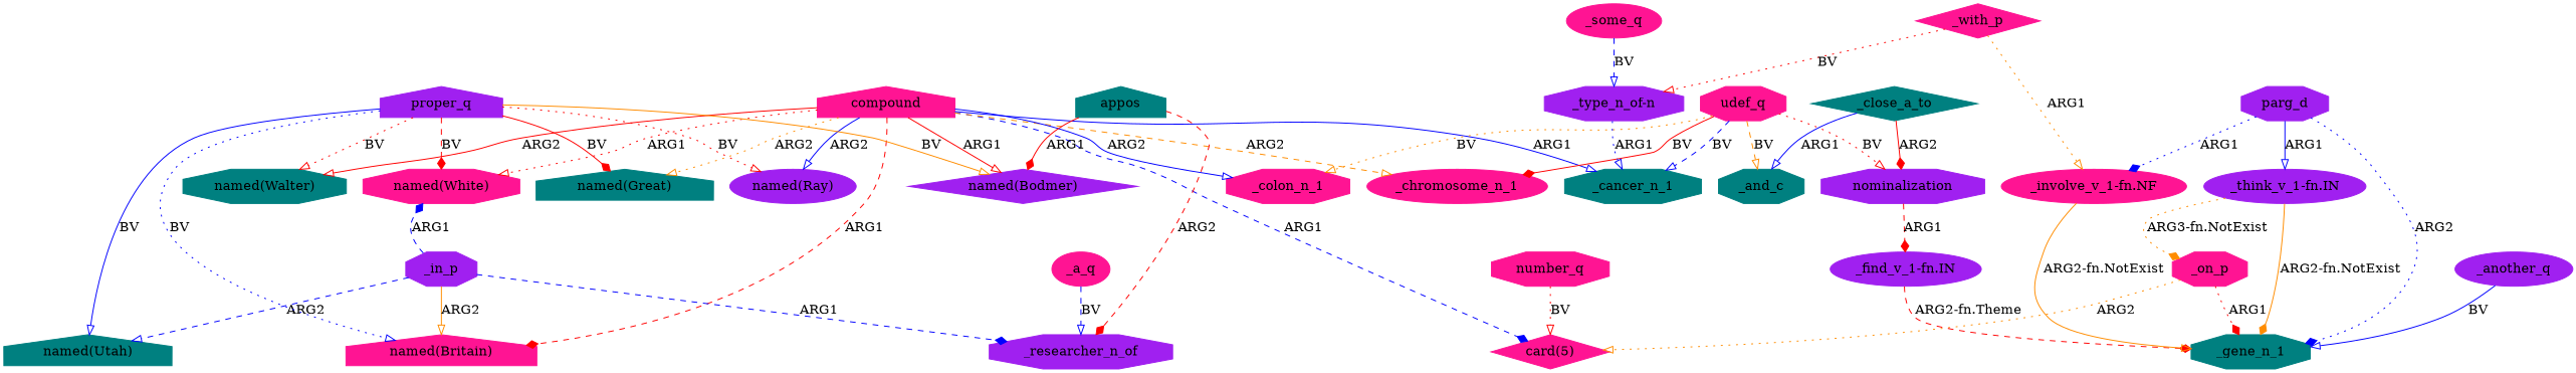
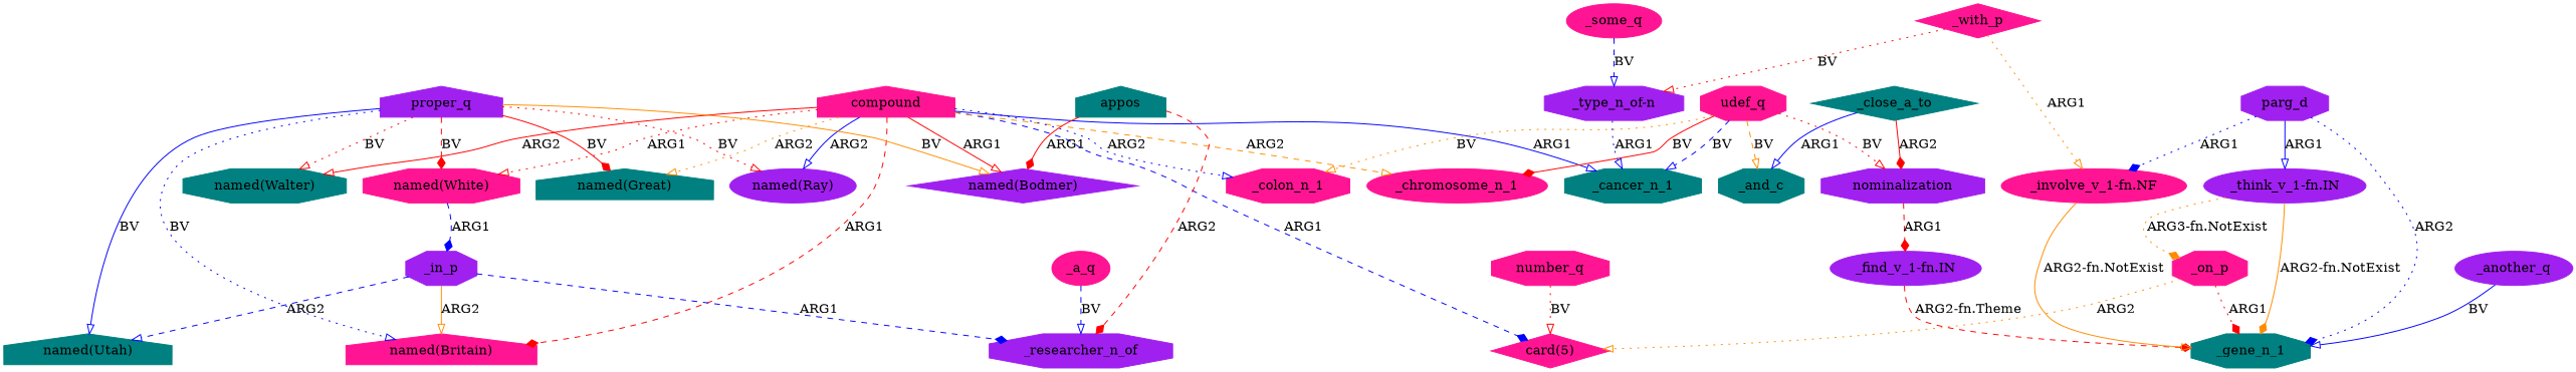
  digraph {
    node [color=deeppink shape=octagon style=filled]
    edge [arrowhead=onormal color=red style=dotted]
    compound [shape=house]
    "named(Walter)" [color=teal]
    "named(Britain)" [shape=house]
    _cancer_n_1 [color=teal]
    "card(5)" [shape=diamond]
    _chromosome_n_1 [shape=ellipse]
    "named(Great)" [color=teal shape=house]
    "named(Bodmer)" [color=purple shape=diamond]
    "named(Ray)" [color=purple shape=ellipse]
    "named(White)"
    _colon_n_1
    "_think_v_1-fn.IN" [color=purple shape=ellipse]
    _gene_n_1 [color=teal]
    _on_p
    _in_p [color=purple]
    _researcher_n_of [color=purple]
    "named(Utah)" [color=teal shape=house]
    udef_q
    nominalization [color=purple]
    _and_c [color=teal]
    "_find_v_1-fn.IN" [color=purple shape=ellipse]
    proper_q [color=purple shape=house]
    _another_q [color=purple shape=ellipse]
    parg_d [color=purple]
    "_involve_v_1-fn.NF" [shape=ellipse]
    appos [color=teal shape=house]
    _with_p [shape=diamond]
    "_type_n_of-n" [color=purple]
    _a_q [shape=ellipse]
    number_q
    _some_q [shape=ellipse]
    _close_a_to [color=teal shape=diamond]
    compound -> "named(Walter)" [label=ARG2 style=solid]
    compound -> "named(Britain)" [arrowhead=diamond label=ARG1 style=dashed]
    compound -> _cancer_n_1 [color=blue label=ARG1 style=solid]
    compound -> "card(5)" [arrowhead=diamond color=blue label=ARG1 style=dashed]
    compound -> _chromosome_n_1 [color=darkorange label=ARG2 style=dashed]
    compound -> "named(Great)" [color=darkorange label=ARG2]
    compound -> "named(Bodmer)" [label=ARG1 style=solid]
    compound -> "named(Ray)" [color=blue label=ARG2 style=solid]
    compound -> "named(White)" [label=ARG1]
-   compound -> _colon_n_1 [color=blue label=ARG2 style=solid]
+   compound -> _colon_n_1 [color=blue label=ARG2]
    "_think_v_1-fn.IN" -> _gene_n_1 [arrowhead=diamond color=darkorange label="ARG2-fn.NotExist" style=solid]
    "_think_v_1-fn.IN" -> _on_p [arrowhead=diamond color=darkorange label="ARG3-fn.NotExist"]
    _on_p -> "card(5)" [color=darkorange label=ARG2]
    _on_p -> _gene_n_1 [arrowhead=diamond label=ARG1]
    _in_p -> "named(Britain)" [color=darkorange label=ARG2 style=solid]
-   _in_p -> "named(White)" [arrowhead=diamond color=blue label=ARG1 style=dashed]
+   "named(White)" -> _in_p [arrowhead=diamond color=blue label=ARG1 style=dashed]
    _in_p -> _researcher_n_of [arrowhead=diamond color=blue label=ARG1 style=dashed]
    _in_p -> "named(Utah)" [color=blue label=ARG2 style=dashed]
    udef_q -> _cancer_n_1 [color=blue label=BV style=dashed]
    udef_q -> _chromosome_n_1 [arrowhead=diamond label=BV style=solid]
    udef_q -> _colon_n_1 [color=darkorange label=BV]
    udef_q -> nominalization [label=BV]
    udef_q -> _and_c [color=darkorange label=BV style=dashed]
    nominalization -> "_find_v_1-fn.IN" [arrowhead=diamond label=ARG1 style=dashed]
    "_find_v_1-fn.IN" -> _gene_n_1 [arrowhead=diamond label="ARG2-fn.Theme" style=dashed]
    proper_q -> "named(Walter)" [label=BV]
    proper_q -> "named(Britain)" [color=blue label=BV]
    proper_q -> "named(Great)" [arrowhead=diamond label=BV style=solid]
    proper_q -> "named(Bodmer)" [color=darkorange label=BV style=solid]
    proper_q -> "named(Ray)" [label=BV]
    proper_q -> "named(White)" [arrowhead=diamond label=BV style=dashed]
    proper_q -> "named(Utah)" [color=blue label=BV style=solid]
    _another_q -> _gene_n_1 [color=blue label=BV style=solid]
    parg_d -> "_think_v_1-fn.IN" [color=blue label=ARG1 style=solid]
    parg_d -> _gene_n_1 [arrowhead=diamond color=blue label=ARG2]
    parg_d -> "_involve_v_1-fn.NF" [arrowhead=diamond color=blue label=ARG1]
    "_involve_v_1-fn.NF" -> _gene_n_1 [color=darkorange label="ARG2-fn.NotExist" style=solid]
    appos -> "named(Bodmer)" [arrowhead=diamond label=ARG1 style=solid]
    appos -> _researcher_n_of [arrowhead=diamond label=ARG2 style=dashed]
    _with_p -> "_involve_v_1-fn.NF" [color=darkorange label=ARG1]
    _with_p -> "_type_n_of-n" [label=BV]
    "_type_n_of-n" -> _cancer_n_1 [color=blue label=ARG1]
    _a_q -> _researcher_n_of [color=blue label=BV style=dashed]
    number_q -> "card(5)" [label=BV]
    _some_q -> "_type_n_of-n" [color=blue label=BV style=dashed]
    _close_a_to -> nominalization [arrowhead=diamond label=ARG2 style=solid]
    _close_a_to -> _and_c [color=blue label=ARG1 style=solid]
  }
